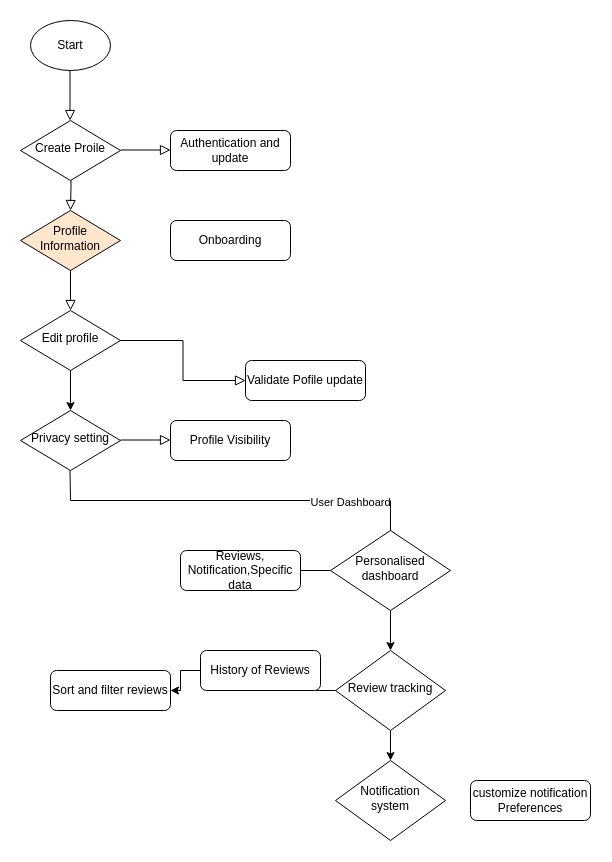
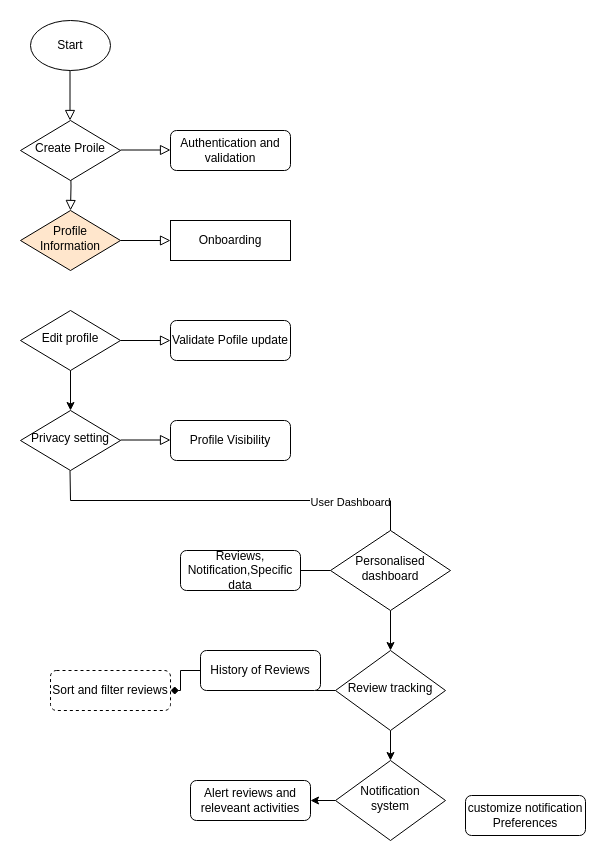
  <mxCell id="0" />
  <mxCell id="1" parent="0" />
  <mxCell id="2" value="" style="rounded=0;html=1;jettySize=auto;orthogonalLoop=1;fontSize=11;endArrow=block;endFill=0;endSize=8;strokeWidth=1;shadow=0;labelBackgroundColor=none;edgeStyle=orthogonalEdgeStyle;" parent="1" target="5" edge="1"><mxGeometry relative="1" as="geometry"><mxPoint x="70" y="160" as="sourcePoint" /></mxGeometry></mxCell>
- <mxCell id="3" value="" style="rounded=0;html=1;jettySize=auto;orthogonalLoop=1;fontSize=11;endArrow=block;endFill=0;endSize=8;strokeWidth=1;shadow=0;labelBackgroundColor=none;edgeStyle=orthogonalEdgeStyle;" parent="1" source="5" target="8" edge="1"><mxGeometry y="20" relative="1" as="geometry"><mxPoint as="offset" /></mxGeometry></mxCell>
+ <mxCell id="4" value="" style="edgeStyle=orthogonalEdgeStyle;rounded=0;html=1;jettySize=auto;orthogonalLoop=1;fontSize=11;endArrow=block;endFill=0;endSize=8;strokeWidth=1;shadow=0;labelBackgroundColor=none;" parent="1" source="5" target="6" edge="1"><mxGeometry y="10" relative="1" as="geometry"><mxPoint as="offset" /></mxGeometry></mxCell>
  <mxCell id="5" value="Profile Information" style="rhombus;whiteSpace=wrap;html=1;shadow=0;fontFamily=Helvetica;fontSize=12;align=center;strokeWidth=1;spacing=6;spacingTop=-4;fillColor=#ffe6cc;" parent="1" vertex="1"><mxGeometry x="20" y="210" width="100" height="60" as="geometry" /></mxCell>
- <mxCell id="6" value="Onboarding" style="rounded=1;whiteSpace=wrap;html=1;fontSize=12;glass=0;strokeWidth=1;shadow=0;" parent="1" vertex="1"><mxGeometry x="170" y="220" width="120" height="40" as="geometry" /></mxCell>
+ <mxCell id="6" value="Onboarding" style="whiteSpace=wrap;html=1;fontSize=12;glass=0;strokeWidth=1;shadow=0;rounded=0;" parent="1" vertex="1"><mxGeometry x="170" y="220" width="120" height="40" as="geometry" /></mxCell>
  <mxCell id="7" value="" style="edgeStyle=orthogonalEdgeStyle;rounded=0;html=1;jettySize=auto;orthogonalLoop=1;fontSize=11;endArrow=block;endFill=0;endSize=8;strokeWidth=1;shadow=0;labelBackgroundColor=none;" parent="1" source="8" target="9" edge="1"><mxGeometry y="10" relative="1" as="geometry"><mxPoint as="offset" /></mxGeometry></mxCell>
  <mxCell id="8" value="Edit profile" style="rhombus;whiteSpace=wrap;html=1;shadow=0;fontFamily=Helvetica;fontSize=12;align=center;strokeWidth=1;spacing=6;spacingTop=-4;" parent="1" vertex="1"><mxGeometry x="20" y="310" width="100" height="60" as="geometry" /></mxCell>
- <mxCell id="9" value="Validate Pofile update" style="rounded=1;whiteSpace=wrap;html=1;fontSize=12;glass=0;strokeWidth=1;shadow=0;" parent="1" vertex="1"><mxGeometry x="245" y="360" width="120" height="40" as="geometry" /></mxCell>
+ <mxCell id="9" value="Validate Pofile update" style="rounded=1;whiteSpace=wrap;html=1;fontSize=12;glass=0;strokeWidth=1;shadow=0;" parent="1" vertex="1"><mxGeometry x="170" y="320" width="120" height="40" as="geometry" /></mxCell>
  <mxCell id="10" value="Start" style="ellipse;whiteSpace=wrap;html=1;" parent="1" vertex="1"><mxGeometry x="30" width="80" height="50" as="geometry" y="20" /></mxCell>
  <mxCell id="11" value="" style="rounded=0;html=1;jettySize=auto;orthogonalLoop=1;fontSize=11;endArrow=block;endFill=0;endSize=8;strokeWidth=1;shadow=0;labelBackgroundColor=none;edgeStyle=orthogonalEdgeStyle;" parent="1" edge="1"><mxGeometry relative="1" as="geometry"><mxPoint x="69.5" y="70" as="sourcePoint" /><mxPoint x="69.5" y="120" as="targetPoint" /></mxGeometry></mxCell>
  <mxCell id="12" style="edgeStyle=orthogonalEdgeStyle;rounded=0;orthogonalLoop=1;jettySize=auto;html=1;exitX=0.5;exitY=1;exitDx=0;exitDy=0;" parent="1" edge="1"><mxGeometry relative="1" as="geometry"><mxPoint x="70" y="180" as="sourcePoint" /><mxPoint x="70" y="180" as="targetPoint" /></mxGeometry></mxCell>
  <mxCell id="13" value="Create Proile" style="rhombus;whiteSpace=wrap;html=1;shadow=0;fontFamily=Helvetica;fontSize=12;align=center;strokeWidth=1;spacing=6;spacingTop=-4;" parent="1" vertex="1"><mxGeometry x="20" y="120" width="100" height="60" as="geometry" /></mxCell>
- <mxCell id="14" value="Authentication and update" style="rounded=1;whiteSpace=wrap;html=1;fontSize=12;glass=0;strokeWidth=1;shadow=0;" parent="1" vertex="1"><mxGeometry x="170" y="130" width="120" height="40" as="geometry" /></mxCell>
+ <mxCell id="14" value="Authentication and validation" style="rounded=1;whiteSpace=wrap;html=1;fontSize=12;glass=0;strokeWidth=1;shadow=0;" parent="1" vertex="1"><mxGeometry x="170" y="130" width="120" height="40" as="geometry" /></mxCell>
  <mxCell id="15" value="" style="edgeStyle=orthogonalEdgeStyle;rounded=0;html=1;jettySize=auto;orthogonalLoop=1;fontSize=11;endArrow=block;endFill=0;endSize=8;strokeWidth=1;shadow=0;labelBackgroundColor=none;" parent="1" edge="1"><mxGeometry y="10" relative="1" as="geometry"><mxPoint as="offset" /><mxPoint x="120" y="149.5" as="sourcePoint" /><mxPoint x="170" y="149.5" as="targetPoint" /></mxGeometry></mxCell>
  <mxCell id="16" value="Privacy setting" style="rhombus;whiteSpace=wrap;html=1;shadow=0;fontFamily=Helvetica;fontSize=12;align=center;strokeWidth=1;spacing=6;spacingTop=-4;" parent="1" vertex="1"><mxGeometry x="20" y="410" width="100" height="60" as="geometry" /></mxCell>
  <mxCell id="17" value="" style="endArrow=classic;html=1;rounded=0;" parent="1" edge="1"><mxGeometry width="50" height="50" relative="1" as="geometry"><mxPoint x="70" y="370" as="sourcePoint" /><mxPoint x="70" y="410" as="targetPoint" /></mxGeometry></mxCell>
  <mxCell id="18" value="Profile Visibility" style="rounded=1;whiteSpace=wrap;html=1;fontSize=12;glass=0;strokeWidth=1;shadow=0;" parent="1" vertex="1"><mxGeometry x="170" y="420" width="120" height="40" as="geometry" /></mxCell>
  <mxCell id="19" value="" style="edgeStyle=orthogonalEdgeStyle;rounded=0;html=1;jettySize=auto;orthogonalLoop=1;fontSize=11;endArrow=block;endFill=0;endSize=8;strokeWidth=1;shadow=0;labelBackgroundColor=none;" parent="1" edge="1"><mxGeometry y="10" relative="1" as="geometry"><mxPoint as="offset" /><mxPoint x="120" y="439.5" as="sourcePoint" /><mxPoint x="170" y="439.5" as="targetPoint" /></mxGeometry></mxCell>
  <mxCell id="20" value="" style="endArrow=classic;html=1;rounded=0;" parent="1" edge="1"><mxGeometry width="50" height="50" relative="1" as="geometry"><mxPoint x="69.5" y="470" as="sourcePoint" /><mxPoint x="370" y="500" as="targetPoint" /><Array as="points"><mxPoint x="70" y="500" /></Array></mxGeometry></mxCell>
  <mxCell id="21" value="User Dashboard" style="edgeLabel;html=1;align=center;verticalAlign=middle;resizable=0;points=[];" parent="20" vertex="1" connectable="0"><mxGeometry x="0.758" y="-1" relative="1" as="geometry"><mxPoint x="20" as="offset" /></mxGeometry></mxCell>
  <mxCell id="22" value="" style="edgeStyle=none;orthogonalLoop=1;jettySize=auto;html=1;rounded=0;" parent="1" edge="1"><mxGeometry width="100" relative="1" as="geometry"><mxPoint x="390" y="500" as="sourcePoint" /><mxPoint x="390" y="540" as="targetPoint" /><Array as="points" /></mxGeometry></mxCell>
  <mxCell id="23" value="" style="edgeStyle=orthogonalEdgeStyle;rounded=0;orthogonalLoop=1;jettySize=auto;html=1;endArrow=none;" parent="1" source="25" target="26" edge="1"><mxGeometry relative="1" as="geometry" /></mxCell>
  <mxCell id="24" value="" style="edgeStyle=orthogonalEdgeStyle;rounded=0;orthogonalLoop=1;jettySize=auto;html=1;" parent="1" source="25" target="29" edge="1"><mxGeometry relative="1" as="geometry" /></mxCell>
  <mxCell id="25" value="Personalised dashboard" style="rhombus;whiteSpace=wrap;html=1;shadow=0;fontFamily=Helvetica;fontSize=12;align=center;strokeWidth=1;spacing=6;spacingTop=-4;" parent="1" vertex="1"><mxGeometry x="330" y="530" width="120" height="80" as="geometry" /></mxCell>
  <mxCell id="26" value="Reviews, Notification,Specific data" style="rounded=1;whiteSpace=wrap;html=1;fontSize=12;glass=0;strokeWidth=1;shadow=0;" parent="1" vertex="1"><mxGeometry x="180" y="550" width="120" height="40" as="geometry" /></mxCell>
  <mxCell id="27" value="" style="edgeStyle=orthogonalEdgeStyle;rounded=0;orthogonalLoop=1;jettySize=auto;html=1;" parent="1" source="29" target="31" edge="1"><mxGeometry relative="1" as="geometry" /></mxCell>
  <mxCell id="28" value="" style="edgeStyle=orthogonalEdgeStyle;rounded=0;orthogonalLoop=1;jettySize=auto;html=1;" parent="1" source="29" target="34" edge="1"><mxGeometry relative="1" as="geometry" /></mxCell>
  <mxCell id="29" value="Review tracking" style="rhombus;whiteSpace=wrap;html=1;shadow=0;fontFamily=Helvetica;fontSize=12;align=center;strokeWidth=1;spacing=6;spacingTop=-4;" parent="1" vertex="1"><mxGeometry x="335" y="650" width="110" height="80" as="geometry" /></mxCell>
- <mxCell id="30" value="" style="edgeStyle=orthogonalEdgeStyle;rounded=0;orthogonalLoop=1;jettySize=auto;html=1;" parent="1" source="31" target="32" edge="1"><mxGeometry relative="1" as="geometry" /></mxCell>
+ <mxCell id="30" value="" style="edgeStyle=orthogonalEdgeStyle;rounded=0;orthogonalLoop=1;jettySize=auto;html=1;endArrow=diamond;" parent="1" source="31" target="32" edge="1"><mxGeometry relative="1" as="geometry" /></mxCell>
  <mxCell id="31" value="History of Reviews" style="rounded=1;whiteSpace=wrap;html=1;fontSize=12;glass=0;strokeWidth=1;shadow=0;" parent="1" vertex="1"><mxGeometry x="200" y="650" width="120" height="40" as="geometry" /></mxCell>
- <mxCell id="32" value="Sort and filter reviews" style="rounded=1;whiteSpace=wrap;html=1;fontSize=12;glass=0;strokeWidth=1;shadow=0;" parent="1" vertex="1"><mxGeometry x="50" y="670" width="120" height="40" as="geometry" /></mxCell>
+ <mxCell id="32" value="Sort and filter reviews" style="rounded=1;whiteSpace=wrap;html=1;fontSize=12;glass=0;strokeWidth=1;shadow=0;dashed=1;" parent="1" vertex="1"><mxGeometry x="50" y="670" width="120" height="40" as="geometry" /></mxCell>
+ <mxCell id="33" value="" style="edgeStyle=orthogonalEdgeStyle;rounded=0;orthogonalLoop=1;jettySize=auto;html=1;" parent="1" source="34" target="35" edge="1"><mxGeometry relative="1" as="geometry" /></mxCell>
  <mxCell id="34" value="Notification system" style="rhombus;whiteSpace=wrap;html=1;shadow=0;fontFamily=Helvetica;fontSize=12;align=center;strokeWidth=1;spacing=6;spacingTop=-4;" parent="1" vertex="1"><mxGeometry x="335" y="760" width="110" height="80" as="geometry" /></mxCell>
- <mxCell id="36" value="customize notification Preferences" style="rounded=1;whiteSpace=wrap;html=1;fontSize=12;glass=0;strokeWidth=1;shadow=0;" parent="1" vertex="1"><mxGeometry x="470" y="780" width="120" height="40" as="geometry" /></mxCell>
+ <mxCell id="35" value="Alert reviews and releveant activities" style="rounded=1;whiteSpace=wrap;html=1;fontSize=12;glass=0;strokeWidth=1;shadow=0;" parent="1" vertex="1"><mxGeometry x="190" y="780" width="120" height="40" as="geometry" /></mxCell>
+ <mxCell id="36" value="customize notification Preferences" style="rounded=1;whiteSpace=wrap;html=1;fontSize=12;glass=0;strokeWidth=1;shadow=0;" parent="1" vertex="1"><mxGeometry x="465" y="795" width="120" height="40" as="geometry" /></mxCell>
